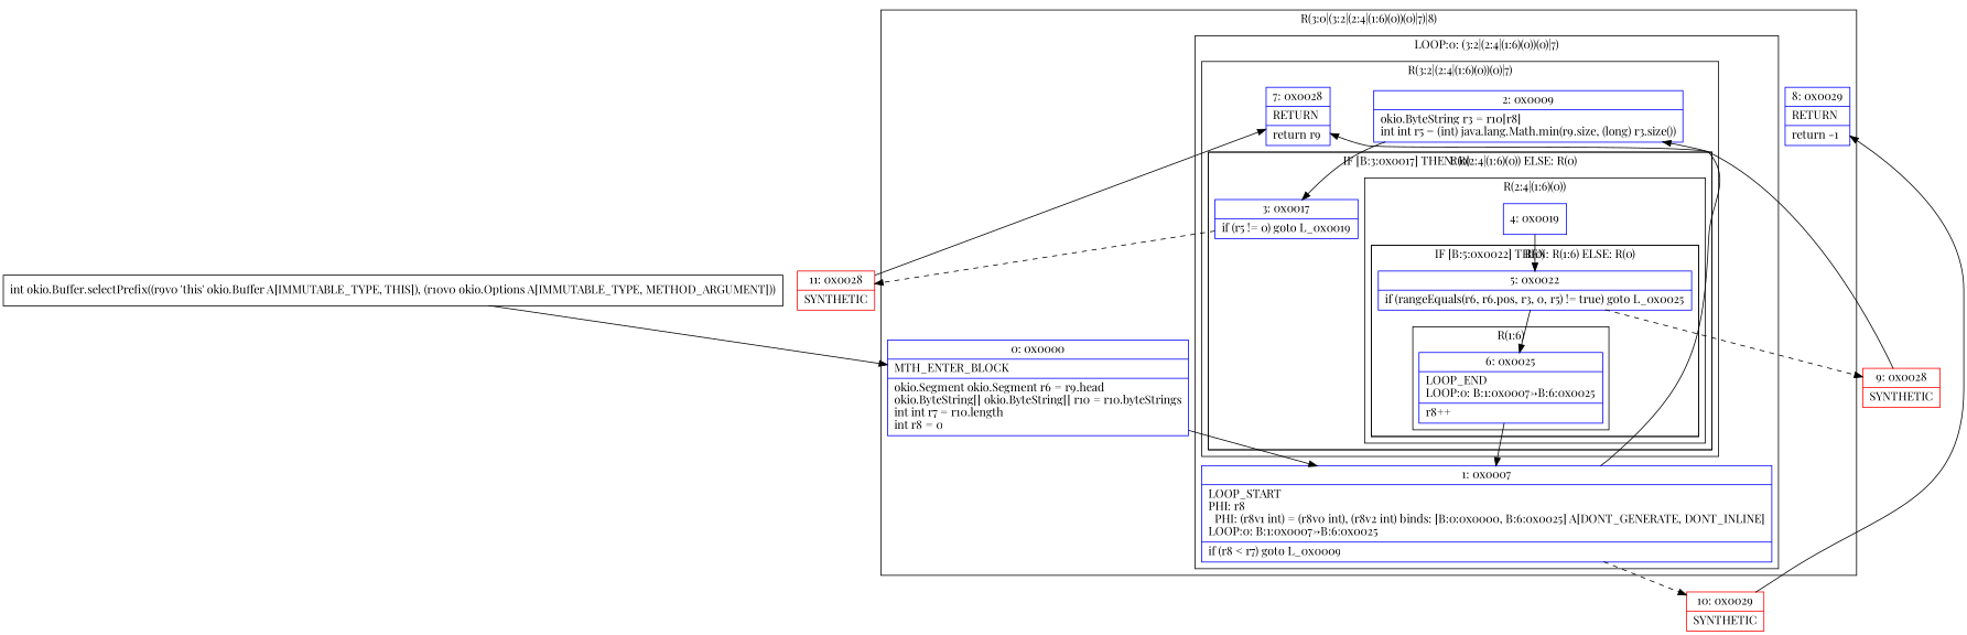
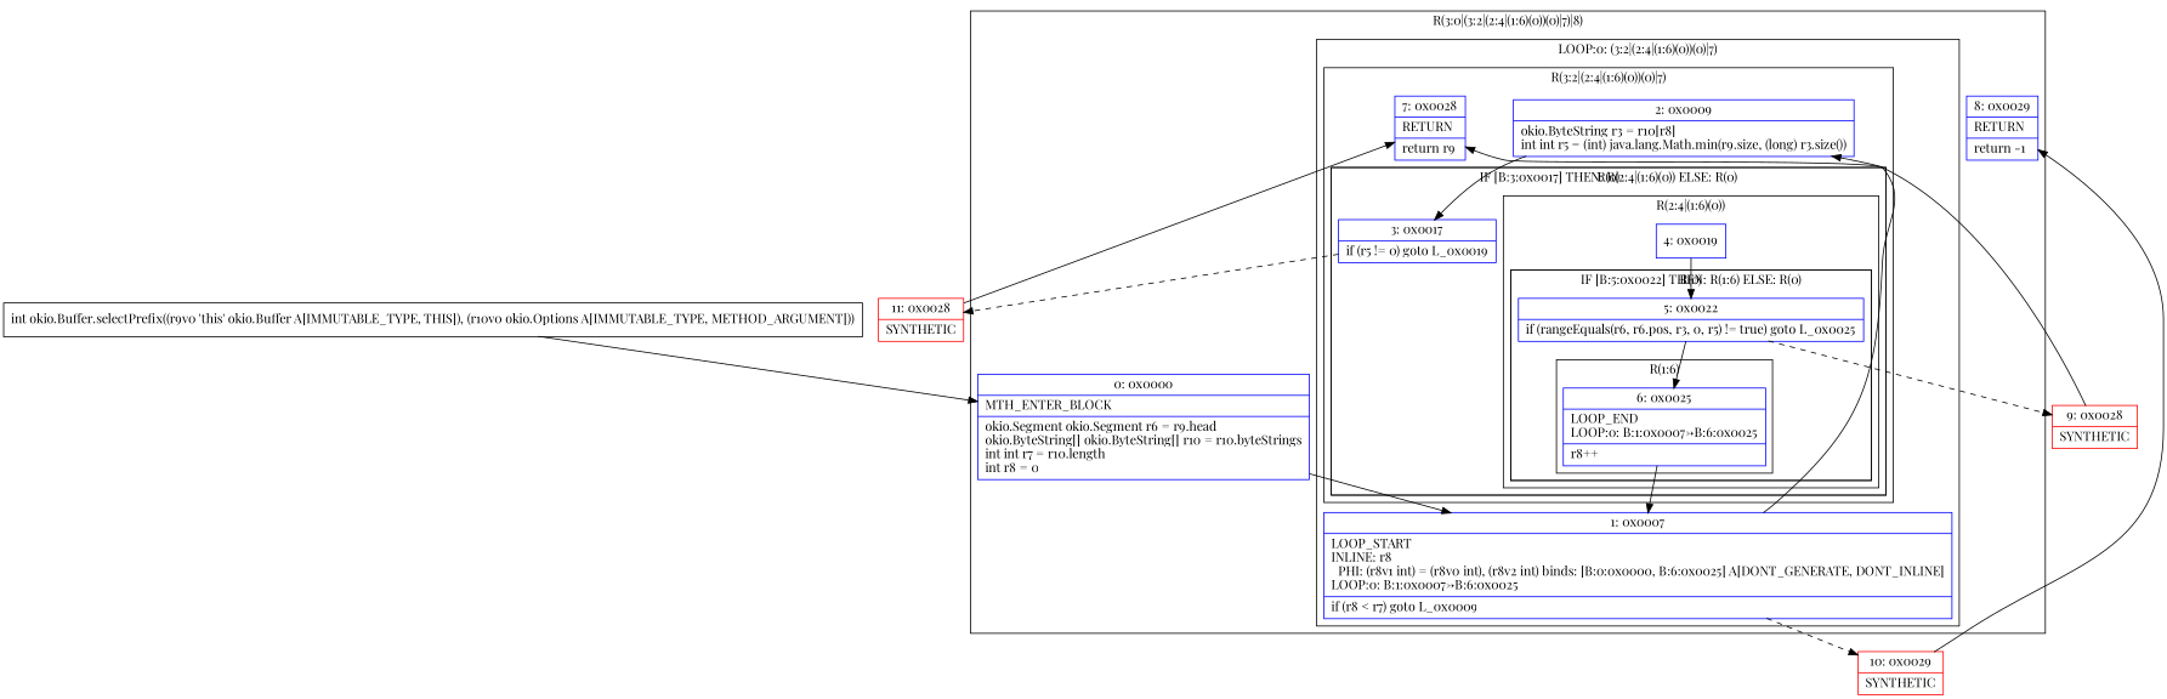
  digraph {
    fontname="Playfair Display"
    node [color=blue fontname="Playfair Display" shape=record]
    edge [fontname="Playfair Display"]
    n1 [label="{6\:\ 0x0025|LOOP_END\lLOOP:0: B:1:0x0007\-\>B:6:0x0025\l|r8++\l}"]
    n2 [label="{5\:\ 0x0022|if (rangeEquals(r6, r6.pos, r3, 0, r5) != true) goto L_0x0025\l}"]
    n3 [label="{4\:\ 0x0019}"]
    n4 [label="{3\:\ 0x0017|if (r5 != 0) goto L_0x0019\l}"]
    n5 [label="{2\:\ 0x0009|okio.ByteString r3 = r10[r8]\lint int r5 = (int) java.lang.Math.min(r9.size, (long) r3.size())\l}"]
    n6 [label="{7\:\ 0x0028|RETURN\l|return r9\l}"]
-   n7 [label="{1\:\ 0x0007|LOOP_START\lPHI: r8 \l  PHI: (r8v1 int) = (r8v0 int), (r8v2 int) binds: [B:0:0x0000, B:6:0x0025] A[DONT_GENERATE, DONT_INLINE]\lLOOP:0: B:1:0x0007\-\>B:6:0x0025\l|if (r8 \< r7) goto L_0x0009\l}"]
+   n7 [label="{1\:\ 0x0007|LOOP_START\lINLINE: r8 \l  PHI: (r8v1 int) = (r8v0 int), (r8v2 int) binds: [B:0:0x0000, B:6:0x0025] A[DONT_GENERATE, DONT_INLINE]\lLOOP:0: B:1:0x0007\-\>B:6:0x0025\l|if (r8 \< r7) goto L_0x0009\l}"]
    n8 [label="{0\:\ 0x0000|MTH_ENTER_BLOCK\l|okio.Segment okio.Segment r6 = r9.head\lokio.ByteString[] okio.ByteString[] r10 = r10.byteStrings\lint int r7 = r10.length\lint r8 = 0\l}"]
    n9 [label="{8\:\ 0x0029|RETURN\l|return \-1\l}"]
    n10 [color=red label="{9\:\ 0x0028|SYNTHETIC\l}"]
    n11 [color=red label="{11\:\ 0x0028|SYNTHETIC\l}"]
    n12 [color=red label="{10\:\ 0x0029|SYNTHETIC\l}"]
    n13 [label="{int okio.Buffer.selectPrefix((r9v0 'this' okio.Buffer A[IMMUTABLE_TYPE, THIS]), (r10v0 okio.Options A[IMMUTABLE_TYPE, METHOD_ARGUMENT])) }" color=""]
    subgraph cluster_1 {
      label="R(3:0|(3:2|(2:4|(1:6)(0))(0)|7)|8)"
      n8
      n9
      subgraph cluster_2 {
        label="LOOP:0: (3:2|(2:4|(1:6)(0))(0)|7)"
        n7
        subgraph cluster_3 {
          label="R(3:2|(2:4|(1:6)(0))(0)|7)"
          n5
          n6
          subgraph cluster_4 {
            label="IF [B:3:0x0017] THEN: R(2:4|(1:6)(0)) ELSE: R(0)"
            n4
            subgraph cluster_5 {
              label="R(2:4|(1:6)(0))"
              n3
              subgraph cluster_6 {
                label="IF [B:5:0x0022] THEN: R(1:6) ELSE: R(0)"
                n2
                subgraph cluster_7 {
                  label="R(1:6)"
                  n1
                }
                subgraph cluster_8 {
                  label="R(0)"
                }
              }
            }
            subgraph cluster_9 {
              label="R(0)"
            }
          }
        }
      }
    }
    n1 -> n7
    n2 -> n1
    n2 -> n10 [style=dashed]
    n3 -> n2
    n4 -> n11 [style=dashed]
    n5 -> n4
    n7 -> n5
    n7 -> n12 [style=dashed]
    n8 -> n7
    n10 -> n6
    n11 -> n6
    n12 -> n9
    n13 -> n8
  }
